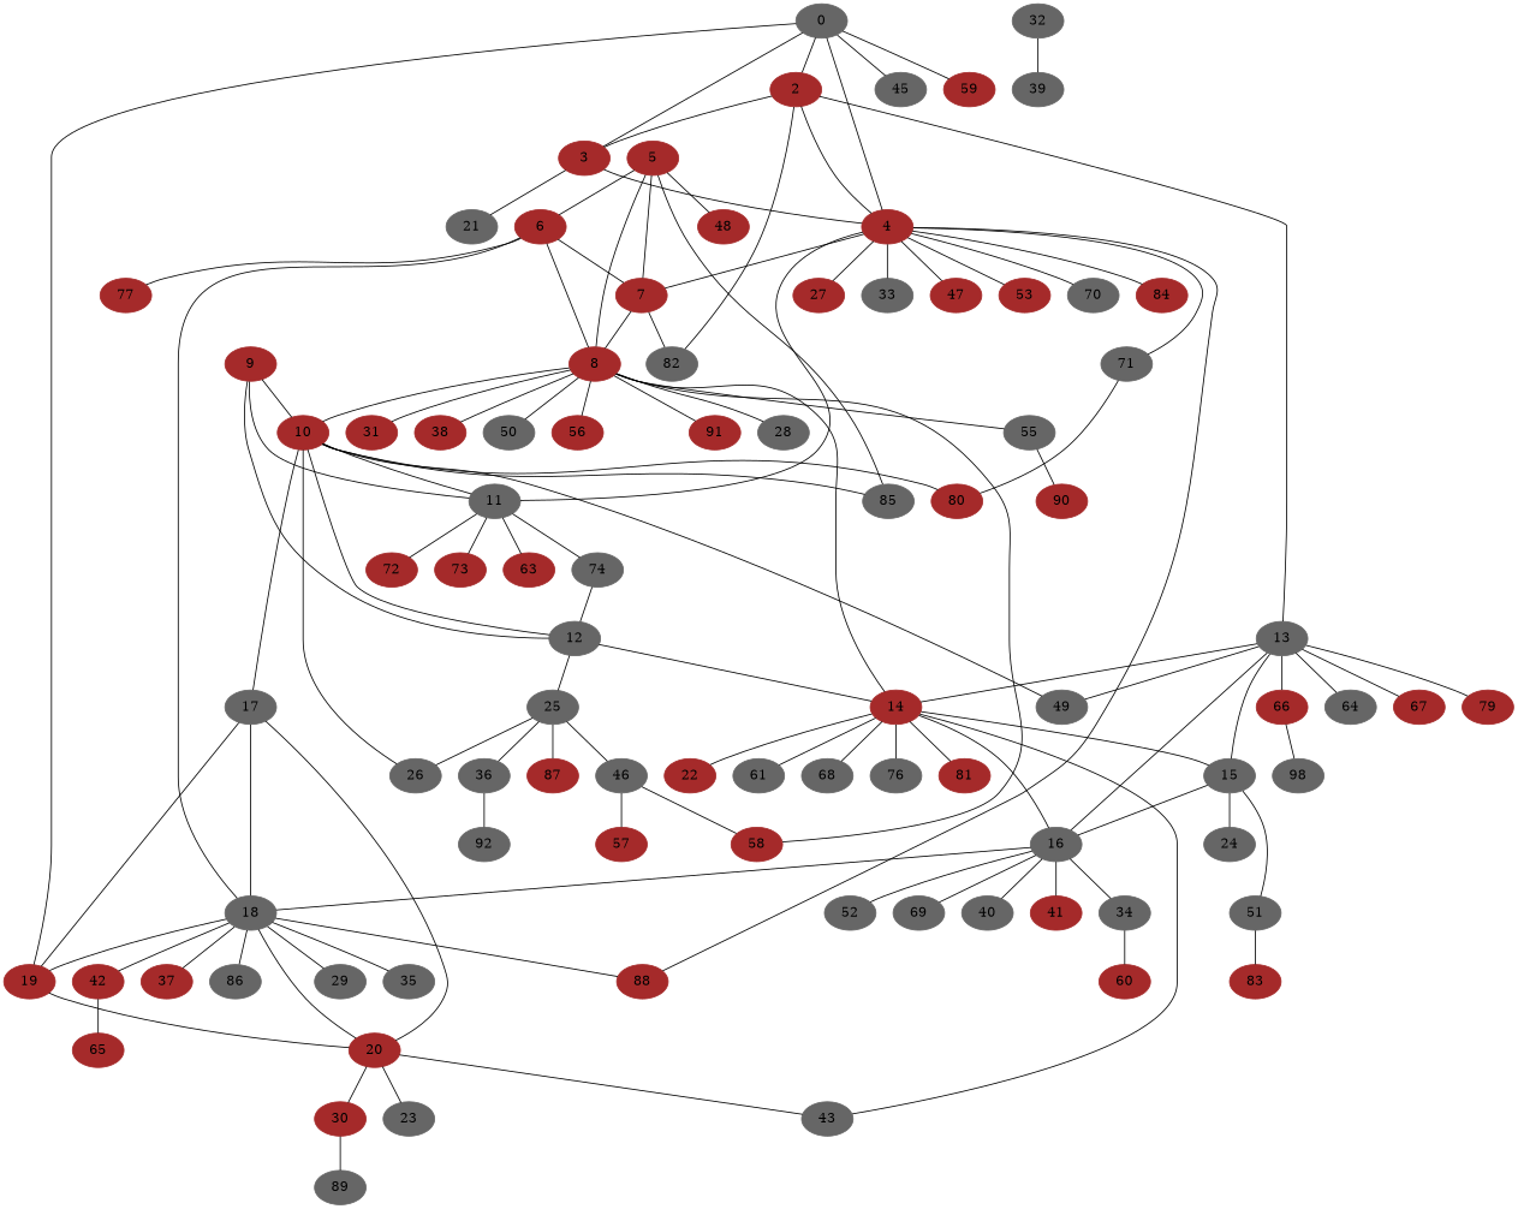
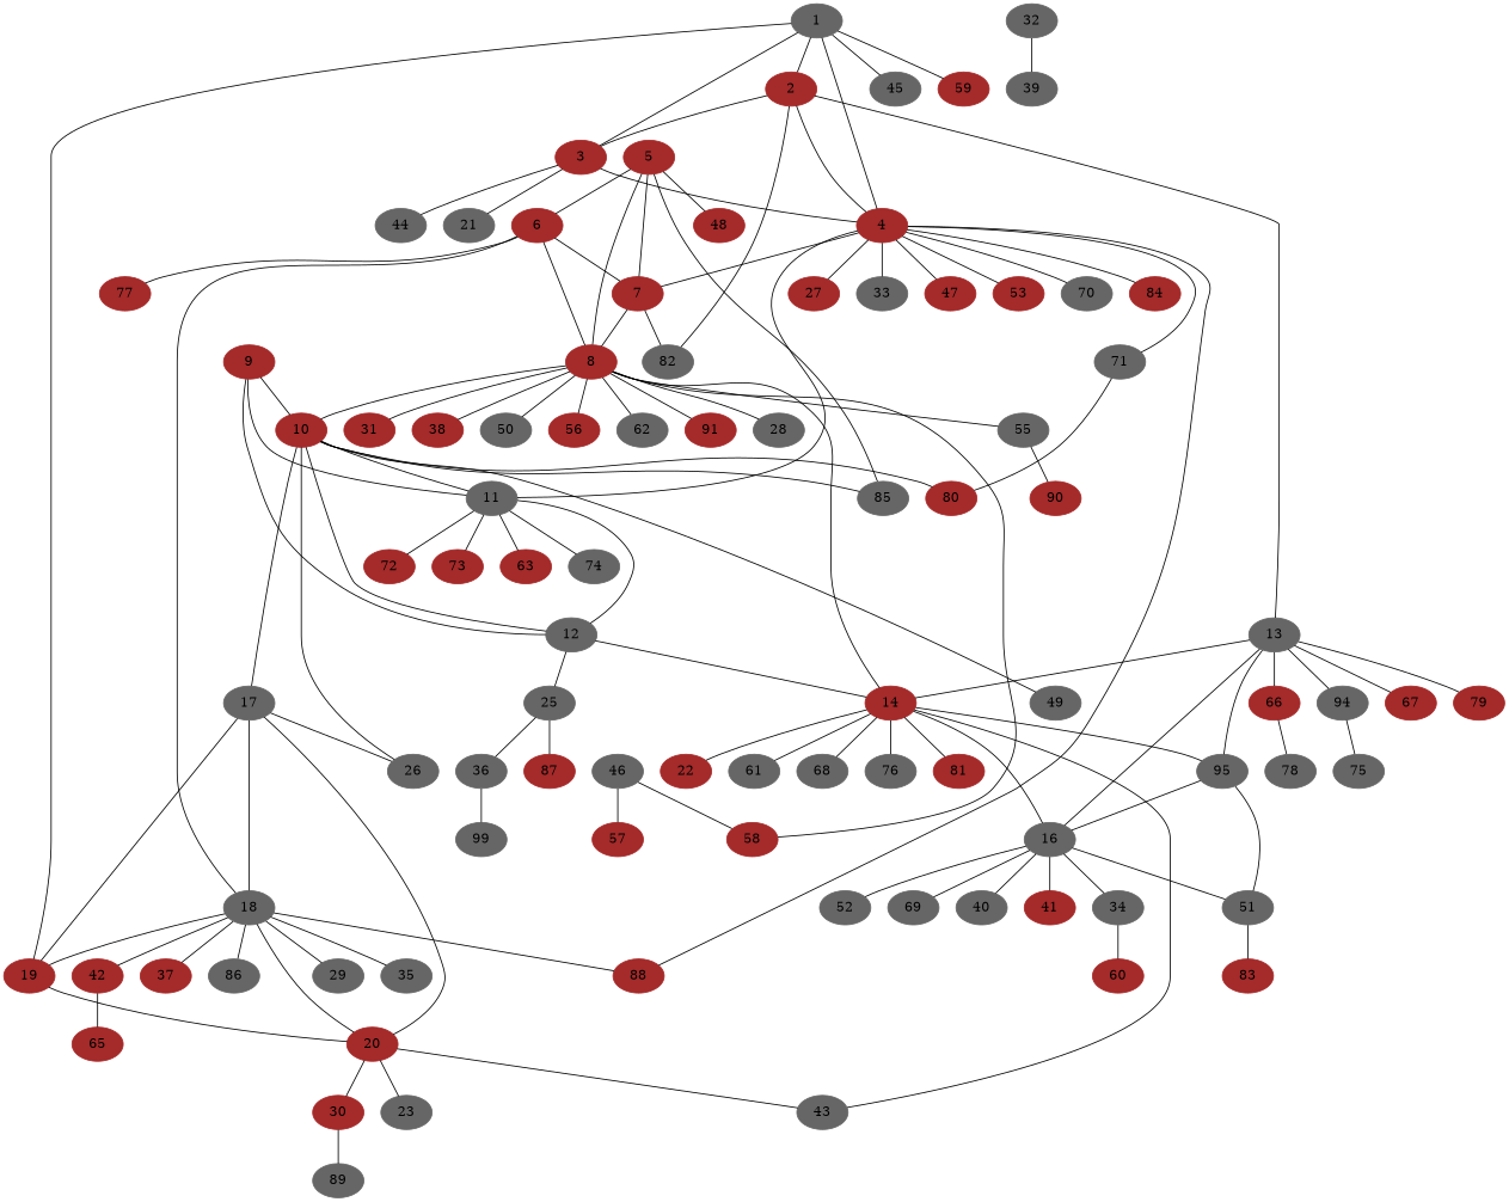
  graph {
    node [color=gray40 style=filled]
    2 [color=brown]
-   1 [label=0]
+   1
    3 [color=brown]
    4 [color=brown]
    19 [color=brown]
    45
    59 [color=brown]
    13
    82
    21
+   44
    7 [color=brown]
    11
    27 [color=brown]
    33
    47 [color=brown]
    53 [color=brown]
    70
    71
    84 [color=brown]
    88 [color=brown]
    20 [color=brown]
    14 [color=brown]
    49
-   15
+   15 [label=95]
    16
-   64
+   64 [label=94]
    66 [color=brown]
    67 [color=brown]
    79 [color=brown]
    8 [color=brown]
    12
    63 [color=brown]
    72 [color=brown]
    73 [color=brown]
    74
    80 [color=brown]
    5 [color=brown]
    6 [color=brown]
    48 [color=brown]
    85
    18
    77 [color=brown]
    10 [color=brown]
    28
    31 [color=brown]
    38 [color=brown]
    50
    55
    56 [color=brown]
    58 [color=brown]
+   62
    91 [color=brown]
    29
    35
    37 [color=brown]
    42 [color=brown]
    86
    17
    26
    22 [color=brown]
    43
    61
    68
    76
    81 [color=brown]
    90 [color=brown]
    9 [color=brown]
    25
    36
    46
    87 [color=brown]
-   24
    51
    34
    40
    41 [color=brown]
    52
    69
-   78 [label=98]
+   75
+   78
    83 [color=brown]
    60 [color=brown]
    23
    30 [color=brown]
    65 [color=brown]
    89
    32
    39
-   92
+   92 [label=99]
    57 [color=brown]
    2 -- 3
    2 -- 4
    2 -- 13
    2 -- 82
    1 -- 2
    1 -- 3
    1 -- 4
    1 -- 19
    1 -- 45
    1 -- 59
    3 -- 4
    3 -- 21
+   3 -- 44
    4 -- 7
    4 -- 11
    4 -- 27
    4 -- 33
    4 -- 47
    4 -- 53
    4 -- 70
    4 -- 71
    4 -- 84
    4 -- 88
    19 -- 20
    13 -- 14
-   13 -- 49
    13 -- 15
    13 -- 16
    13 -- 64
    13 -- 66
    13 -- 67
    13 -- 79
    7 -- 82
    7 -- 8
-   74 -- 12
+   11 -- 12
    11 -- 63
    11 -- 72
    11 -- 73
    11 -- 74
    71 -- 80
    20 -- 43
    20 -- 23
    20 -- 30
    14 -- 15
    14 -- 16
    14 -- 22
    14 -- 43
    14 -- 61
    14 -- 68
    14 -- 76
    14 -- 81
    15 -- 16
-   15 -- 24
    15 -- 51
-   16 -- 18
+   16 -- 51
    16 -- 34
    16 -- 40
    16 -- 41
    16 -- 52
    16 -- 69
+   64 -- 75
    66 -- 78
    8 -- 14
    8 -- 10
    8 -- 28
    8 -- 31
    8 -- 38
    8 -- 50
    8 -- 55
    8 -- 56
    8 -- 58
+   8 -- 62
    8 -- 91
    12 -- 14
    12 -- 25
    5 -- 7
    5 -- 8
    5 -- 6
    5 -- 48
    5 -- 85
    6 -- 7
    6 -- 8
    6 -- 18
    6 -- 77
    18 -- 19
    18 -- 88
    18 -- 20
    18 -- 29
    18 -- 35
    18 -- 37
    18 -- 42
    18 -- 86
    10 -- 11
    10 -- 49
    10 -- 12
    10 -- 80
    10 -- 85
    10 -- 17
    10 -- 26
    55 -- 90
    42 -- 65
    17 -- 19
    17 -- 20
    17 -- 18
-   25 -- 26
+   17 -- 26
    9 -- 11
    9 -- 12
    9 -- 10
    25 -- 36
-   25 -- 46
    25 -- 87
    36 -- 92
    46 -- 58
    46 -- 57
    51 -- 83
    34 -- 60
    30 -- 89
    32 -- 39
  }
